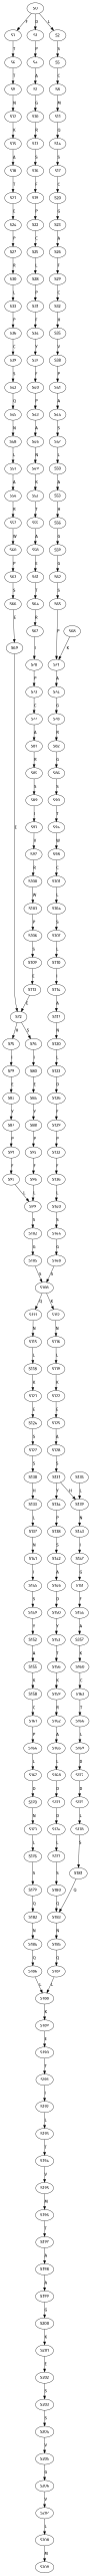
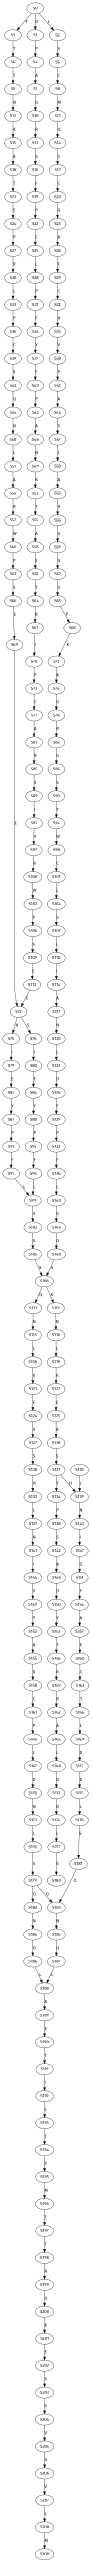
  strict digraph {
    fontname="Fira Sans"
    node [fontname="Fira Sans"]
    edge [fontname="Fira Sans"]
    S0
    S1
    S2
    S3
    S4
    S5
    S6
    S7
    S8
    S9
    S10
    S11
    S12
    S13
    S14
    S15
    S16
    S17
    S18
    S19
    S20
    S21
    S22
    S23
    S24
    S25
    S26
    S27
    S28
    S29
    S30
    S31
    S32
    S33
    S34
    S35
    S36
    S37
    S38
    S39
    S40
    S41
    S42
    S43
    S44
    S45
    S46
    S47
    S48
    S49
    S50
    S51
    S52
    S53
    S54
    S55
    S56
    S57
    S58
    S59
    S60
    S61
    S62
    S63
    S64
    S65
    S66
    S67
    S68
    S69
    S70
    S71
    S72
    S73
    S74
    S75
    S76
    S77
    S78
    S79
    S80
    S81
    S82
    S83
    S84
    S85
    S86
    S87
    S88
    S89
    S90
    S91
    S92
    S93
    S94
    S95
    S96
    S97
    S98
    S99
    S100
    S101
    S102
    S103
    S104
    S105
    S106
    S107
    S108
    S109
    S110
    S111
    S112
    S113
    S114
    S115
    S116
    S117
    S118
    S119
    S120
    S121
    S122
    S123
    S124
    S125
    S126
    S127
    S128
    S129
    S130
    S131
    S132
    S133
    S134
    S139
    S136
    S137
    S138
    S135
    S140
    S141
    S142
    S143
    S144
    S145
    S146
    S147
    S148
    S149
    S150
    S151
    S152
    S153
    S154
    S155
    S156
    n158 [label=S357]
    S158
    S159
    S160
    S161
    S162
    S163
    S164
    S165
    S166
    S167
    S168
    S169
    S170
    S171
    S172
    S173
    S174
    S175
    S176
    S177
    S178
    S179
    S180
    S181
    S182
    S183
    S184
    S185
    S186
    S187
    S188
    S189
    S190
    S191
    S192
    S193
    S194
    S195
    S196
    S197
    S198
    S199
    S200
    S201
    S202
    S203
    S204
    S205
    S206
    S207
    S208
    S209
    S0 -> S1 [label=D]
    S0 -> S2 [label=L]
    S0 -> S3 [label=F]
    S1 -> S4 [label=P]
    S2 -> S5 [label=S]
    S3 -> S6 [label=T]
    S4 -> S7 [label=A]
    S5 -> S8 [label=C]
    S6 -> S9 [label=T]
    S7 -> S10 [label=G]
    S8 -> S11 [label=M]
    S9 -> S12 [label=N]
    S10 -> S13 [label=R]
    S11 -> S14 [label=Q]
    S12 -> S15 [label=K]
    S13 -> S16 [label=S]
    S14 -> S17 [label=S]
    S15 -> S18 [label=A]
    S16 -> S19 [label=F]
    S17 -> S20 [label=C]
    S18 -> S21 [label=T]
    S19 -> S22 [label=P]
    S20 -> S23 [label=G]
    S21 -> S24 [label=E]
    S22 -> S25 [label=C]
    S23 -> S26 [label=A]
    S24 -> S27 [label=P]
    S25 -> S28 [label=L]
    S26 -> S29 [label=F]
    S27 -> S30 [label=R]
    S28 -> S31 [label=P]
    S29 -> S32 [label=C]
    S30 -> S33 [label=L]
    S31 -> S34 [label=F]
    S32 -> S35 [label=H]
    S33 -> S36 [label=P]
    S34 -> S37 [label=Y]
    S35 -> S38 [label=V]
    S36 -> S39 [label=C]
    S37 -> S40 [label=F]
    S38 -> S41 [label=P]
    S39 -> S42 [label=S]
    S40 -> S43 [label=P]
    S41 -> S44 [label=A]
    S42 -> S45 [label=Q]
    S43 -> S46 [label=A]
    S44 -> S47 [label=S]
    S45 -> S48 [label=N]
    S46 -> S49 [label=N]
    S47 -> S50 [label=L]
    S48 -> S51 [label=L]
    S49 -> S52 [label=K]
    S50 -> S53 [label=A]
    S51 -> S54 [label=A]
    S52 -> S55 [label=T]
    S53 -> S56 [label=H]
    S54 -> S57 [label=R]
    S55 -> S58 [label=A]
    S56 -> S59 [label=G]
    S57 -> S60 [label=W]
    S58 -> S61 [label=E]
    S59 -> S62 [label=G]
    S60 -> S63 [label=P]
    S61 -> S64 [label=T]
    S62 -> S65 [label=S]
    S63 -> S66 [label=S]
    S64 -> S67 [label=R]
-   S65 -> S71 [label=P]
+   S65 -> S68 [label=P]
    S66 -> S69 [label=E]
    S67 -> S70 [label=I]
    S68 -> S71 [label=K]
    S69 -> S72 [label=E]
    S70 -> S73 [label=P]
    S71 -> S74 [label=A]
    S72 -> S75 [label=H]
    S72 -> S76 [label=S]
    S73 -> S77 [label=C]
    S74 -> S78 [label=G]
    S75 -> S79 [label=I]
    S76 -> S80 [label=I]
    S77 -> S81 [label=A]
    S78 -> S82 [label=R]
    S79 -> S83 [label=E]
    S80 -> S84 [label=E]
    S81 -> S85 [label=R]
    S82 -> S86 [label=G]
    S83 -> S87 [label=Y]
    S84 -> S88 [label=Y]
    S85 -> S89 [label=S]
    S86 -> S90 [label=S]
    S87 -> S91 [label=P]
    S88 -> S92 [label=P]
    S89 -> S93 [label=I]
    S90 -> S94 [label=T]
    S91 -> S95 [label=F]
    S92 -> S96 [label=F]
    S93 -> S97 [label=V]
    S94 -> S98 [label=W]
    S95 -> S99 [label=L]
    S96 -> S99 [label=L]
    S97 -> S100 [label=R]
    S98 -> S101 [label=C]
    S99 -> S102 [label=S]
    S100 -> S103 [label=W]
    S101 -> S104 [label=L]
    S102 -> S105 [label=G]
    S103 -> S106 [label=P]
    S104 -> S107 [label=S]
    S105 -> S108 [label=S]
    S106 -> S109 [label=S]
    S107 -> S110 [label=L]
    S108 -> S111 [label=Q]
    S108 -> S112 [label=K]
    S109 -> S113 [label=E]
    S110 -> S114 [label=I]
    S111 -> S115 [label=N]
    S112 -> S116 [label=N]
    S113 -> S72 [label=E]
    S114 -> S117 [label=A]
    S115 -> S118 [label=L]
    S116 -> S119 [label=L]
    S117 -> S120 [label=N]
    S118 -> S121 [label=K]
    S119 -> S122 [label=K]
    S120 -> S123 [label=L]
    S121 -> S124 [label=E]
    S122 -> S125 [label=E]
    S123 -> S126 [label=D]
    S124 -> S127 [label=S]
    S125 -> S128 [label=A]
    S126 -> S129 [label=F]
    S127 -> S130 [label=S]
    S128 -> S131 [label=S]
    S129 -> S132 [label=P]
    S130 -> S133 [label=H]
    S131 -> S134 [label=Y]
    S131 -> S139 [label=H]
    S132 -> S136 [label=F]
    S133 -> S137 [label=L]
    S134 -> S138 [label=P]
    S139 -> S143 [label=N]
    S136 -> S140 [label=L]
    S137 -> S141 [label=N]
    S138 -> S142 [label=S]
    S135 -> S139 [label=L]
    S140 -> S144 [label=S]
    S141 -> S145 [label=I]
    S142 -> S146 [label=A]
    S143 -> S147 [label=I]
    S144 -> S148 [label=G]
    S145 -> S149 [label=S]
    S146 -> S150 [label=D]
    S147 -> S151 [label=G]
    S148 -> S108 [label=S]
    S149 -> S152 [label=Y]
    S150 -> S153 [label=Y]
    S151 -> S154 [label=F]
    S152 -> S155 [label=A]
    S153 -> S156 [label=T]
    S154 -> n158 [label=A]
    S155 -> S158 [label=K]
    S156 -> S159 [label=K]
    n158 -> S160 [label=K]
    S158 -> S161 [label=C]
    S159 -> S162 [label=R]
    S160 -> S163 [label=C]
    S161 -> S164 [label=P]
    S162 -> S165 [label=A]
    S163 -> S166 [label=T]
    S164 -> S167 [label=L]
    S165 -> S168 [label=L]
    S166 -> S169 [label=L]
    S167 -> S170 [label=D]
    S168 -> S171 [label=D]
    S169 -> S172 [label=D]
    S170 -> S173 [label=N]
    S171 -> S174 [label=D]
    S172 -> S175 [label=D]
    S173 -> S176 [label=L]
    S174 -> S177 [label=L]
    S175 -> S178 [label=L]
    S176 -> S179 [label=S]
    S177 -> S180 [label=S]
    S178 -> S181 [label=S]
    S179 -> S182 [label=Q]
-   S180 -> S183 [label=Q]
+   S179 -> S183 [label=Q]
    S181 -> S183 [label=Q]
    S182 -> S184 [label=N]
    S183 -> S185 [label=N]
    S184 -> S186 [label=Q]
    S185 -> S187 [label=Q]
    S186 -> S188 [label=L]
    S187 -> S188 [label=L]
    S188 -> S189 [label=K]
    S189 -> S190 [label=E]
    S190 -> S191 [label=T]
    S191 -> S192 [label=I]
    S192 -> S193 [label=L]
    S193 -> S194 [label=T]
    S194 -> S195 [label=V]
    S195 -> S196 [label=M]
    S196 -> S197 [label=T]
-   S197 -> S198 [label=A]
+   S197 -> S198 [label=T]
    S198 -> S199 [label=A]
    S199 -> S200 [label=G]
    S200 -> S201 [label=K]
    S201 -> S202 [label=E]
    S202 -> S203 [label=S]
    S203 -> S204 [label=S]
    S204 -> S205 [label=V]
    S205 -> S206 [label=G]
    S206 -> S207 [label=V]
    S207 -> S208 [label=L]
    S208 -> S209 [label=M]
  }
